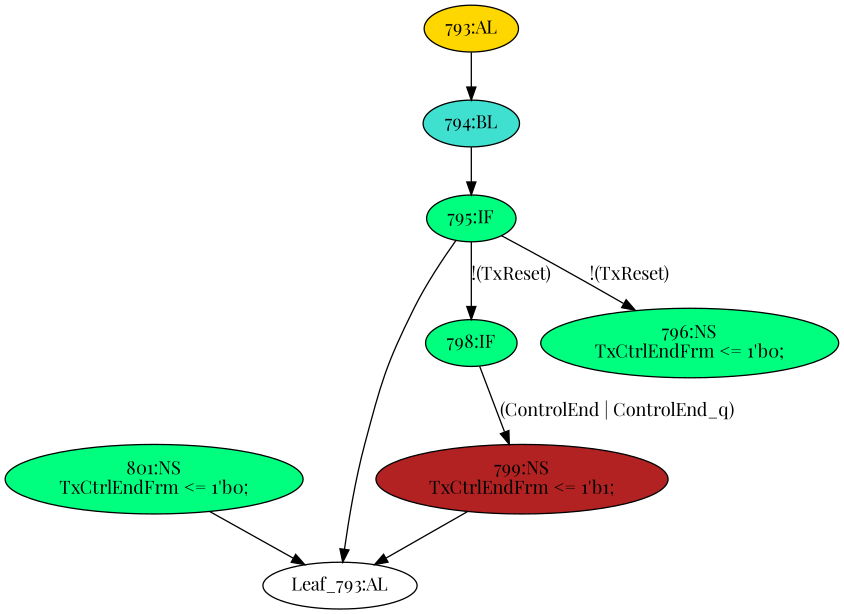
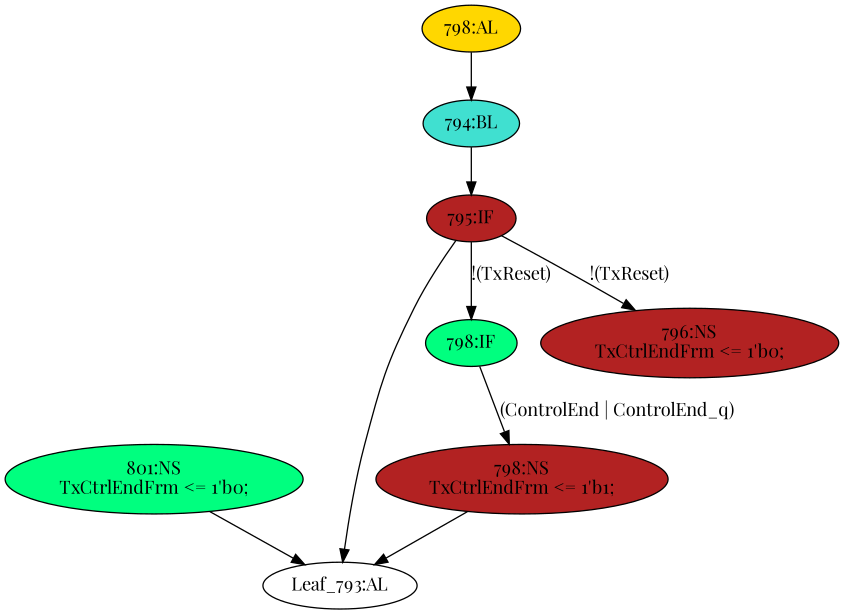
  strict digraph {
    fontname="Playfair Display"
    node [fillcolor=springgreen fontname="Playfair Display" statements="[]" style=filled typ=NonblockingSubstitution]
    edge [cond="[]" fontname="Playfair Display" lineno=None]
    n1 [ast="<pyverilog.vparser.ast.NonblockingSubstitution object at 0x7f83b382f290>" label="801:NS\nTxCtrlEndFrm <= 1'b0;" statements="[<pyverilog.vparser.ast.NonblockingSubstitution object at 0x7f83b382f290>]"]
    n2 [def_var="['TxCtrlEndFrm']" label="Leaf_793:AL" fillcolor="" statements="" style="" typ=""]
-   n3 [ast="<pyverilog.vparser.ast.IfStatement object at 0x7f83b382ff90>" label="795:IF" typ=IfStatement]
+   n3 [ast="<pyverilog.vparser.ast.IfStatement object at 0x7f83b382ff90>" fillcolor=firebrick label="795:IF" typ=IfStatement]
    n4 [ast="<pyverilog.vparser.ast.IfStatement object at 0x7f83b37b6050>" label="798:IF" typ=IfStatement]
-   n5 [ast="<pyverilog.vparser.ast.NonblockingSubstitution object at 0x7f83b37b6350>" label="796:NS\nTxCtrlEndFrm <= 1'b0;" statements="[<pyverilog.vparser.ast.NonblockingSubstitution object at 0x7f83b37b6350>]"]
-   n6 [ast="<pyverilog.vparser.ast.NonblockingSubstitution object at 0x7f83b37b60d0>" fillcolor=firebrick label="799:NS\nTxCtrlEndFrm <= 1'b1;" statements="[<pyverilog.vparser.ast.NonblockingSubstitution object at 0x7f83b37b60d0>]"]
-   n7 [ast="<pyverilog.vparser.ast.Always object at 0x7f83b37b6550>" clk_sens=True fillcolor=gold label="793:AL" sens="['MTxClk', 'TxReset']" typ=Always use_var="['ControlEnd_q', 'ControlEnd', 'TxReset']"]
+   n5 [ast="<pyverilog.vparser.ast.NonblockingSubstitution object at 0x7f83b37b6350>" fillcolor=firebrick label="796:NS\nTxCtrlEndFrm <= 1'b0;" statements="[<pyverilog.vparser.ast.NonblockingSubstitution object at 0x7f83b37b6350>]"]
+   n6 [ast="<pyverilog.vparser.ast.NonblockingSubstitution object at 0x7f83b37b60d0>" fillcolor=firebrick label="798:NS\nTxCtrlEndFrm <= 1'b1;" statements="[<pyverilog.vparser.ast.NonblockingSubstitution object at 0x7f83b37b60d0>]"]
+   n7 [ast="<pyverilog.vparser.ast.Always object at 0x7f83b37b6550>" clk_sens=True fillcolor=gold label="798:AL" sens="['MTxClk', 'TxReset']" typ=Always use_var="['ControlEnd_q', 'ControlEnd', 'TxReset']"]
    n8 [ast="<pyverilog.vparser.ast.Block object at 0x7f83b37b6510>" fillcolor=turquoise label="794:BL" typ=Block]
    n1 -> n2
    n3 -> n2
    n3 -> n4 [cond="['TxReset']" label="!(TxReset)" lineno=795]
    n3 -> n5 [cond="['TxReset']" label="!(TxReset)" lineno=795]
    n4 -> n6 [cond="['ControlEnd', 'ControlEnd_q']" label="(ControlEnd | ControlEnd_q)" lineno=798]
    n6 -> n2
    n7 -> n8
    n8 -> n3
  }
